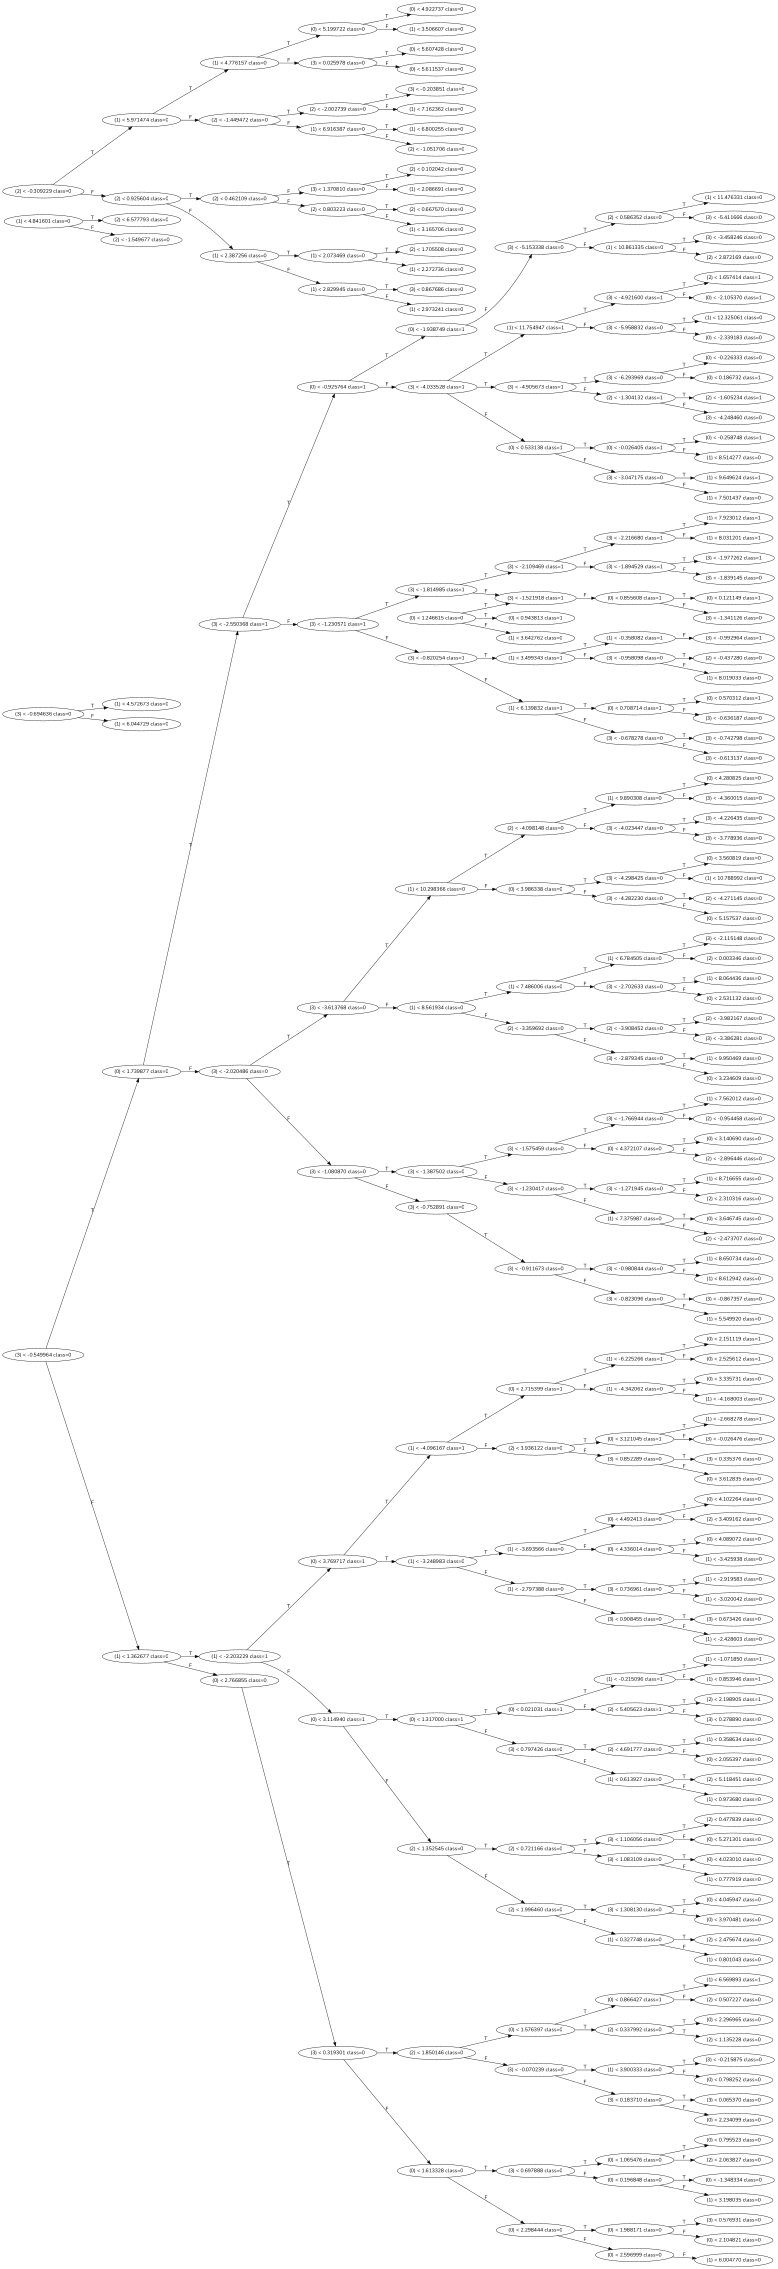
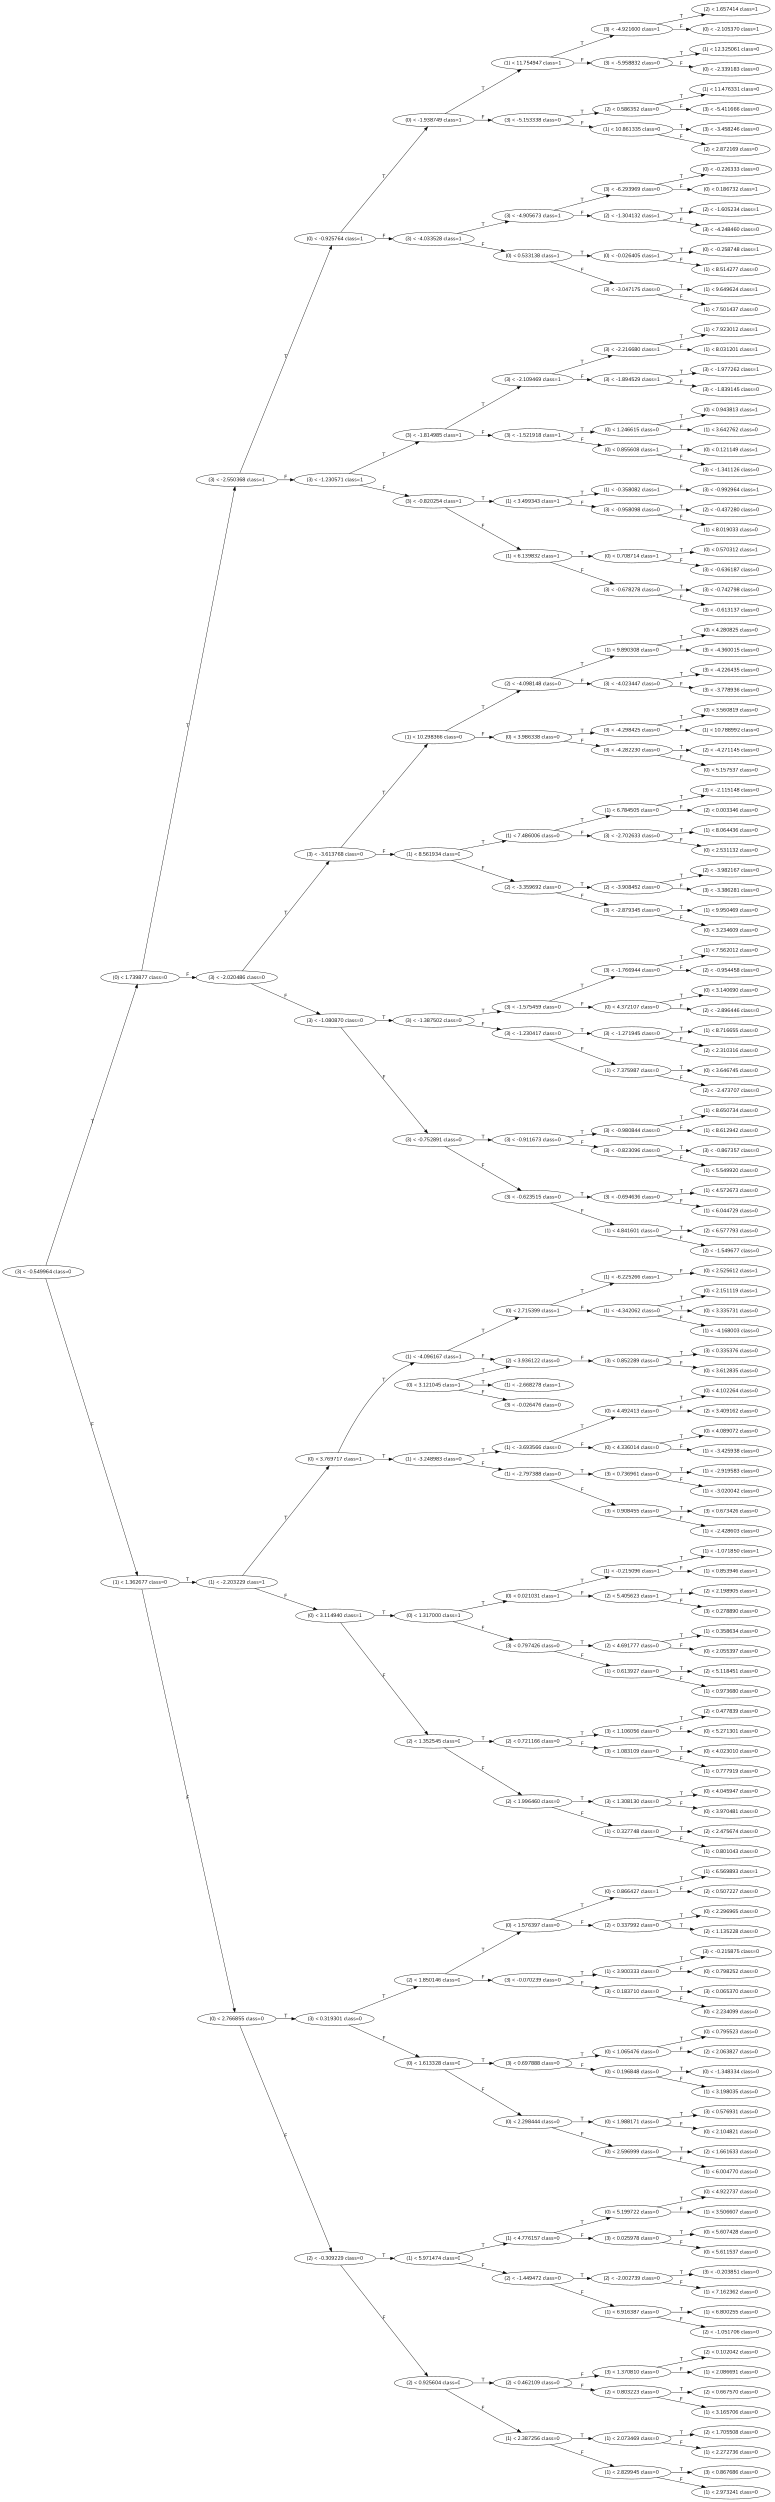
  digraph {
    fontname=Nunito
    rankdir=LR
    node [fontname=Nunito]
    edge [fontname=Nunito]
    n1 [label="(3) < -0.549964 class=0"]
    n2 [label="(0) < 1.739877 class=0"]
    n3 [label="(1) < 1.362677 class=0"]
    n4 [label="(3) < -2.550368 class=1"]
    n5 [label="(3) < -2.020486 class=0"]
    n6 [label="(1) < -2.203229 class=1"]
    n7 [label="(0) < 2.766855 class=0"]
    n8 [label="(0) < -0.925764 class=1"]
    n9 [label="(3) < -1.230571 class=1"]
    n10 [label="(3) < -3.613768 class=0"]
    n11 [label="(3) < -1.080870 class=0"]
    n12 [label="(0) < -1.938749 class=1"]
    n13 [label="(3) < -4.033528 class=1"]
    n14 [label="(3) < -1.814985 class=1"]
    n15 [label="(3) < -0.820254 class=1"]
    n16 [label="(1) < 11.754947 class=1"]
    n17 [label="(3) < -5.153338 class=0"]
    n18 [label="(3) < -4.905673 class=1"]
    n19 [label="(0) < 0.533138 class=1"]
    n20 [label="(3) < -4.921600 class=1"]
    n21 [label="(3) < -5.958832 class=0"]
    n22 [label="(2) < 0.586352 class=0"]
    n23 [label="(1) < 10.861335 class=0"]
    n24 [label="(2) < 1.657414 class=1"]
    n25 [label="(0) < -2.105370 class=1"]
    n26 [label="(1) < 12.325061 class=0"]
    n27 [label="(0) < -2.339183 class=0"]
    n28 [label="(1) < 11.476331 class=0"]
    n29 [label="(3) < -5.411666 class=0"]
    n30 [label="(3) < -3.458246 class=0"]
    n31 [label="(2) < 2.872169 class=0"]
    n32 [label="(3) < -6.293969 class=0"]
    n33 [label="(2) < -1.304132 class=1"]
    n34 [label="(0) < -0.026405 class=1"]
    n35 [label="(3) < -3.047175 class=0"]
    n36 [label="(0) < -0.226333 class=0"]
    n37 [label="(0) < 0.186732 class=1"]
    n38 [label="(2) < -1.605234 class=1"]
    n39 [label="(3) < -4.248460 class=0"]
    n40 [label="(0) < -0.258748 class=1"]
    n41 [label="(1) < 8.514277 class=0"]
    n42 [label="(1) < 9.649624 class=1"]
    n43 [label="(1) < 7.501437 class=0"]
    n44 [label="(3) < -2.109469 class=1"]
    n45 [label="(3) < -1.521918 class=1"]
    n46 [label="(1) < 3.499343 class=1"]
    n47 [label="(1) < 6.139832 class=1"]
    n48 [label="(3) < -2.216680 class=1"]
    n49 [label="(3) < -1.894529 class=1"]
    n50 [label="(0) < 1.246615 class=0"]
    n51 [label="(0) < 0.855608 class=1"]
    n52 [label="(1) < 7.923012 class=1"]
    n53 [label="(1) < 8.031201 class=1"]
    n54 [label="(3) < -1.977262 class=1"]
    n55 [label="(3) < -1.839145 class=0"]
    n56 [label="(0) < 0.943813 class=1"]
    n57 [label="(1) < 3.642762 class=0"]
    n58 [label="(0) < 0.121149 class=1"]
    n59 [label="(3) < -1.341126 class=0"]
    n60 [label="(1) < -0.358082 class=1"]
    n61 [label="(3) < -0.958098 class=0"]
    n62 [label="(0) < 0.708714 class=1"]
    n63 [label="(3) < -0.678278 class=0"]
    n64 [label="(3) < -0.992964 class=1"]
    n65 [label="(2) < -0.437280 class=0"]
    n66 [label="(1) < 8.019033 class=0"]
    n67 [label="(0) < 0.570312 class=1"]
    n68 [label="(3) < -0.636187 class=0"]
    n69 [label="(3) < -0.742798 class=0"]
    n70 [label="(3) < -0.613137 class=0"]
    n71 [label="(1) < 10.298366 class=0"]
    n72 [label="(1) < 8.561934 class=0"]
    n73 [label="(3) < -1.387502 class=0"]
    n74 [label="(3) < -0.752891 class=0"]
    n75 [label="(2) < -4.098148 class=0"]
    n76 [label="(0) < 3.986338 class=0"]
    n77 [label="(1) < 7.486006 class=0"]
    n78 [label="(2) < -3.359692 class=0"]
    n79 [label="(1) < 9.890308 class=0"]
    n80 [label="(3) < -4.023447 class=0"]
    n81 [label="(3) < -4.298425 class=0"]
    n82 [label="(3) < -4.282230 class=0"]
    n83 [label="(0) < 4.280825 class=0"]
    n84 [label="(3) < -4.360015 class=0"]
    n85 [label="(3) < -4.226435 class=0"]
    n86 [label="(3) < -3.778936 class=0"]
    n87 [label="(0) < 3.560819 class=0"]
    n88 [label="(1) < 10.788992 class=0"]
    n89 [label="(2) < -4.271145 class=0"]
    n90 [label="(0) < 5.157537 class=0"]
    n91 [label="(1) < 6.784505 class=0"]
    n92 [label="(3) < -2.702633 class=0"]
    n93 [label="(2) < -3.908452 class=0"]
    n94 [label="(3) < -2.879345 class=0"]
    n95 [label="(3) < -2.115148 class=0"]
    n96 [label="(2) < 0.003346 class=0"]
    n97 [label="(1) < 8.064436 class=0"]
    n98 [label="(0) < 2.531132 class=0"]
    n99 [label="(2) < -3.982167 class=0"]
    n100 [label="(3) < -3.386281 class=0"]
    n101 [label="(1) < 9.950469 class=0"]
    n102 [label="(0) < 3.234609 class=0"]
    n103 [label="(3) < -1.575459 class=0"]
    n104 [label="(3) < -1.230417 class=0"]
    n105 [label="(3) < -0.911673 class=0"]
+   n106 [label="(3) < -0.623515 class=0"]
    n107 [label="(3) < -1.766944 class=0"]
    n108 [label="(0) < 4.372107 class=0"]
    n109 [label="(3) < -1.271945 class=0"]
    n110 [label="(1) < 7.375987 class=0"]
    n111 [label="(1) < 7.562012 class=0"]
    n112 [label="(2) < -0.954458 class=0"]
    n113 [label="(0) < 3.140690 class=0"]
    n114 [label="(2) < -2.896446 class=0"]
    n115 [label="(1) < 8.716655 class=0"]
    n116 [label="(2) < 2.310316 class=0"]
    n117 [label="(0) < 3.646745 class=0"]
    n118 [label="(2) < -2.473707 class=0"]
    n119 [label="(3) < -0.980844 class=0"]
    n120 [label="(3) < -0.823096 class=0"]
    n121 [label="(3) < -0.694636 class=0"]
    n122 [label="(1) < 4.841601 class=0"]
    n123 [label="(1) < 8.650734 class=0"]
    n124 [label="(1) < 8.612942 class=0"]
    n125 [label="(3) < -0.867357 class=0"]
    n126 [label="(1) < 5.549920 class=0"]
    n127 [label="(1) < 4.572673 class=0"]
    n128 [label="(1) < 6.044729 class=0"]
    n129 [label="(2) < 6.577793 class=0"]
    n130 [label="(2) < -1.549677 class=0"]
    n131 [label="(0) < 3.769717 class=1"]
    n132 [label="(0) < 3.114940 class=1"]
    n133 [label="(3) < 0.319301 class=0"]
    n134 [label="(2) < -0.309229 class=0"]
    n135 [label="(1) < -4.096167 class=1"]
    n136 [label="(1) < -3.248983 class=0"]
    n137 [label="(0) < 1.317000 class=1"]
    n138 [label="(2) < 1.352545 class=0"]
    n139 [label="(0) < 2.715399 class=1"]
    n140 [label="(2) < 3.936122 class=0"]
    n141 [label="(1) < -3.693566 class=0"]
    n142 [label="(1) < -2.797388 class=0"]
    n143 [label="(1) < -6.225266 class=1"]
    n144 [label="(1) < -4.342062 class=0"]
    n145 [label="(0) < 3.121045 class=1"]
    n146 [label="(3) < 0.852289 class=0"]
    n147 [label="(0) < 2.151119 class=1"]
    n148 [label="(0) < 2.525612 class=1"]
    n149 [label="(0) < 3.335731 class=0"]
    n150 [label="(1) < -4.168003 class=0"]
    n151 [label="(1) < -2.668278 class=1"]
    n152 [label="(3) < -0.026476 class=0"]
    n153 [label="(3) < 0.335376 class=0"]
    n154 [label="(0) < 3.612835 class=0"]
    n155 [label="(0) < 4.492413 class=0"]
    n156 [label="(0) < 4.336014 class=0"]
    n157 [label="(3) < 0.736961 class=0"]
    n158 [label="(3) < 0.908455 class=0"]
    n159 [label="(0) < 4.102264 class=0"]
    n160 [label="(2) < 3.409162 class=0"]
    n161 [label="(0) < 4.089072 class=0"]
    n162 [label="(1) < -3.425938 class=0"]
    n163 [label="(1) < -2.919583 class=0"]
    n164 [label="(1) < -3.020042 class=0"]
    n165 [label="(3) < 0.673426 class=0"]
    n166 [label="(1) < -2.428603 class=0"]
    n167 [label="(0) < 0.021031 class=1"]
    n168 [label="(3) < 0.797426 class=0"]
    n169 [label="(2) < 0.721166 class=0"]
    n170 [label="(2) < 1.996460 class=0"]
    n171 [label="(1) < -0.215096 class=1"]
    n172 [label="(2) < 5.405623 class=1"]
    n173 [label="(2) < 4.691777 class=0"]
    n174 [label="(1) < 0.613927 class=0"]
    n175 [label="(1) < -1.071850 class=1"]
    n176 [label="(1) < 0.853946 class=1"]
    n177 [label="(2) < 2.198905 class=1"]
    n178 [label="(3) < 0.278890 class=0"]
    n179 [label="(1) < 0.358634 class=0"]
    n180 [label="(0) < 2.055397 class=0"]
    n181 [label="(2) < 5.118451 class=0"]
    n182 [label="(1) < 0.973680 class=0"]
    n183 [label="(3) < 1.106056 class=0"]
    n184 [label="(3) < 1.083109 class=0"]
    n185 [label="(3) < 1.308130 class=0"]
    n186 [label="(1) < 0.327748 class=0"]
    n187 [label="(2) < 0.477839 class=0"]
    n188 [label="(0) < 5.271301 class=0"]
    n189 [label="(0) < 4.023010 class=0"]
    n190 [label="(1) < 0.777919 class=0"]
    n191 [label="(0) < 4.045947 class=0"]
    n192 [label="(0) < 3.970481 class=0"]
    n193 [label="(2) < 2.475674 class=0"]
    n194 [label="(1) < 0.801043 class=0"]
    n195 [label="(2) < 1.850146 class=0"]
    n196 [label="(0) < 1.613328 class=0"]
    n197 [label="(1) < 5.971474 class=0"]
    n198 [label="(2) < 0.925604 class=0"]
    n199 [label="(0) < 1.576397 class=0"]
    n200 [label="(3) < -0.070239 class=0"]
    n201 [label="(3) < 0.697888 class=0"]
    n202 [label="(0) < 2.298444 class=0"]
    n203 [label="(0) < 0.866427 class=1"]
    n204 [label="(2) < 0.337992 class=0"]
    n205 [label="(1) < 3.900333 class=0"]
    n206 [label="(3) < 0.183710 class=0"]
    n207 [label="(1) < 6.569893 class=1"]
    n208 [label="(2) < 0.507227 class=0"]
    n209 [label="(0) < 2.296965 class=0"]
    n210 [label="(2) < 1.135228 class=0"]
    n211 [label="(3) < -0.215875 class=0"]
    n212 [label="(0) < 0.798252 class=0"]
    n213 [label="(3) < 0.065370 class=0"]
    n214 [label="(0) < 2.234099 class=0"]
    n215 [label="(0) < 1.065476 class=0"]
    n216 [label="(0) < 0.196848 class=0"]
    n217 [label="(0) < 1.988171 class=0"]
    n218 [label="(0) < 2.596999 class=0"]
    n219 [label="(0) < 0.795523 class=0"]
    n220 [label="(2) < 2.063827 class=0"]
    n221 [label="(0) < -1.348334 class=0"]
    n222 [label="(1) < 3.198035 class=0"]
    n223 [label="(3) < 0.576931 class=0"]
    n224 [label="(0) < 2.104821 class=0"]
+   n225 [label="(2) < 1.661633 class=0"]
    n226 [label="(1) < 6.004770 class=0"]
    n227 [label="(1) < 4.776157 class=0"]
    n228 [label="(2) < -1.449472 class=0"]
    n229 [label="(2) < 0.462109 class=0"]
    n230 [label="(1) < 2.387256 class=0"]
    n231 [label="(0) < 5.199722 class=0"]
    n232 [label="(3) < 0.025978 class=0"]
    n233 [label="(2) < -2.002739 class=0"]
    n234 [label="(1) < 6.916387 class=0"]
    n235 [label="(0) < 4.922737 class=0"]
    n236 [label="(1) < 3.506607 class=0"]
    n237 [label="(0) < 5.607428 class=0"]
    n238 [label="(0) < 5.611537 class=0"]
    n239 [label="(3) < -0.203851 class=0"]
    n240 [label="(1) < 7.162362 class=0"]
    n241 [label="(1) < 6.800255 class=0"]
    n242 [label="(2) < -1.051706 class=0"]
    n243 [label="(3) < 1.370810 class=0"]
    n244 [label="(2) < 0.803223 class=0"]
    n245 [label="(1) < 2.073469 class=0"]
    n246 [label="(1) < 2.829945 class=0"]
    n247 [label="(2) < 0.102042 class=0"]
    n248 [label="(1) < 2.086691 class=0"]
    n249 [label="(2) < 0.667570 class=0"]
    n250 [label="(1) < 3.165706 class=0"]
    n251 [label="(2) < 1.705508 class=0"]
    n252 [label="(1) < 2.272736 class=0"]
    n253 [label="(3) < 0.867686 class=0"]
    n254 [label="(1) < 2.973241 class=0"]
    n1 -> n2 [label=T]
    n1 -> n3 [label=F]
    n2 -> n4 [label=T]
    n2 -> n5 [label=F]
    n3 -> n6 [label=T]
    n3 -> n7 [label=F]
    n4 -> n8 [label=T]
    n4 -> n9 [label=F]
    n5 -> n10 [label=T]
    n5 -> n11 [label=F]
    n6 -> n131 [label=T]
    n6 -> n132 [label=F]
    n7 -> n133 [label=T]
+   n7 -> n134 [label=F]
    n8 -> n12 [label=T]
    n8 -> n13 [label=F]
    n9 -> n14 [label=T]
    n9 -> n15 [label=F]
    n10 -> n71 [label=T]
    n10 -> n72 [label=F]
    n11 -> n73 [label=T]
    n11 -> n74 [label=F]
-   n13 -> n16 [label=T]
+   n12 -> n16 [label=T]
    n12 -> n17 [label=F]
    n13 -> n18 [label=T]
    n13 -> n19 [label=F]
    n14 -> n44 [label=T]
    n14 -> n45 [label=F]
    n15 -> n46 [label=T]
    n15 -> n47 [label=F]
    n16 -> n20 [label=T]
    n16 -> n21 [label=F]
    n17 -> n22 [label=T]
    n17 -> n23 [label=F]
    n18 -> n32 [label=T]
    n18 -> n33 [label=F]
    n19 -> n34 [label=T]
    n19 -> n35 [label=F]
    n20 -> n24 [label=T]
    n20 -> n25 [label=F]
    n21 -> n26 [label=T]
    n21 -> n27 [label=F]
    n22 -> n28 [label=T]
    n22 -> n29 [label=F]
    n23 -> n30 [label=T]
    n23 -> n31 [label=F]
    n32 -> n36 [label=T]
    n32 -> n37 [label=F]
    n33 -> n38 [label=T]
    n33 -> n39 [label=F]
    n34 -> n40 [label=T]
    n34 -> n41 [label=F]
    n35 -> n42 [label=T]
    n35 -> n43 [label=F]
    n44 -> n48 [label=T]
    n44 -> n49 [label=F]
-   n50 -> n45 [label=T]
+   n45 -> n50 [label=T]
    n45 -> n51 [label=F]
    n46 -> n60 [label=T]
    n46 -> n61 [label=F]
    n47 -> n62 [label=T]
    n47 -> n63 [label=F]
    n48 -> n52 [label=T]
    n48 -> n53 [label=F]
    n49 -> n54 [label=T]
    n49 -> n55 [label=F]
    n50 -> n56 [label=T]
    n50 -> n57 [label=F]
    n51 -> n58 [label=T]
    n51 -> n59 [label=F]
    n60 -> n64 [label=F]
    n61 -> n65 [label=T]
    n61 -> n66 [label=F]
    n62 -> n67 [label=T]
    n62 -> n68 [label=F]
    n63 -> n69 [label=T]
    n63 -> n70 [label=F]
    n71 -> n75 [label=T]
    n71 -> n76 [label=F]
    n72 -> n77 [label=T]
    n72 -> n78 [label=F]
    n73 -> n103 [label=T]
    n73 -> n104 [label=F]
    n74 -> n105 [label=T]
+   n74 -> n106 [label=F]
    n75 -> n79 [label=T]
    n75 -> n80 [label=F]
    n76 -> n81 [label=T]
    n76 -> n82 [label=F]
    n77 -> n91 [label=T]
    n77 -> n92 [label=F]
    n78 -> n93 [label=T]
    n78 -> n94 [label=F]
    n79 -> n83 [label=T]
    n79 -> n84 [label=F]
    n80 -> n85 [label=T]
    n80 -> n86 [label=F]
    n81 -> n87 [label=T]
    n81 -> n88 [label=F]
    n82 -> n89 [label=T]
    n82 -> n90 [label=F]
    n91 -> n95 [label=T]
    n91 -> n96 [label=F]
    n92 -> n97 [label=T]
    n92 -> n98 [label=F]
    n93 -> n99 [label=T]
    n93 -> n100 [label=F]
    n94 -> n101 [label=T]
    n94 -> n102 [label=F]
    n103 -> n107 [label=T]
    n103 -> n108 [label=F]
    n104 -> n109 [label=T]
    n104 -> n110 [label=F]
    n105 -> n119 [label=T]
    n105 -> n120 [label=F]
+   n106 -> n121 [label=T]
+   n106 -> n122 [label=F]
    n107 -> n111 [label=T]
    n107 -> n112 [label=F]
    n108 -> n113 [label=T]
    n108 -> n114 [label=F]
    n109 -> n115 [label=T]
    n109 -> n116 [label=F]
    n110 -> n117 [label=T]
    n110 -> n118 [label=F]
    n119 -> n123 [label=T]
    n119 -> n124 [label=F]
    n120 -> n125 [label=T]
    n120 -> n126 [label=F]
    n121 -> n127 [label=T]
    n121 -> n128 [label=F]
    n122 -> n129 [label=T]
    n122 -> n130 [label=F]
    n131 -> n135 [label=T]
    n131 -> n136 [label=T]
    n132 -> n137 [label=T]
    n132 -> n138 [label=F]
    n133 -> n195 [label=T]
    n133 -> n196 [label=F]
    n134 -> n197 [label=T]
    n134 -> n198 [label=F]
    n135 -> n139 [label=T]
    n135 -> n140 [label=F]
    n136 -> n141 [label=T]
    n136 -> n142 [label=F]
    n137 -> n167 [label=T]
    n137 -> n168 [label=F]
    n138 -> n169 [label=T]
    n138 -> n170 [label=F]
    n139 -> n143 [label=T]
    n139 -> n144 [label=F]
-   n140 -> n145 [label=T]
+   n145 -> n140 [label=T]
    n140 -> n146 [label=F]
    n141 -> n155 [label=T]
    n141 -> n156 [label=F]
    n142 -> n157 [label=T]
    n142 -> n158 [label=F]
-   n143 -> n147 [label=T]
+   n144 -> n147 [label=T]
    n143 -> n148 [label=F]
    n144 -> n149 [label=T]
    n144 -> n150 [label=F]
    n145 -> n151 [label=T]
    n145 -> n152 [label=F]
    n146 -> n153 [label=T]
    n146 -> n154 [label=F]
    n155 -> n159 [label=T]
    n155 -> n160 [label=F]
    n156 -> n161 [label=T]
    n156 -> n162 [label=F]
    n157 -> n163 [label=T]
    n157 -> n164 [label=F]
    n158 -> n165 [label=T]
    n158 -> n166 [label=F]
    n167 -> n171 [label=T]
    n167 -> n172 [label=F]
    n168 -> n173 [label=T]
    n168 -> n174 [label=F]
    n169 -> n183 [label=T]
    n169 -> n184 [label=F]
    n170 -> n185 [label=T]
    n170 -> n186 [label=F]
    n171 -> n175 [label=T]
    n171 -> n176 [label=F]
    n172 -> n177 [label=T]
    n172 -> n178 [label=F]
    n173 -> n179 [label=T]
    n173 -> n180 [label=F]
    n174 -> n181 [label=T]
    n174 -> n182 [label=F]
    n183 -> n187 [label=T]
    n183 -> n188 [label=F]
    n184 -> n189 [label=T]
    n184 -> n190 [label=F]
    n185 -> n191 [label=T]
    n185 -> n192 [label=F]
    n186 -> n193 [label=T]
    n186 -> n194 [label=F]
    n195 -> n199 [label=T]
    n195 -> n200 [label=F]
    n196 -> n201 [label=T]
    n196 -> n202 [label=F]
    n197 -> n227 [label=T]
    n197 -> n228 [label=F]
    n198 -> n229 [label=T]
    n198 -> n230 [label=F]
    n199 -> n203 [label=T]
-   n199 -> n204 [label=T]
+   n199 -> n204 [label=F]
    n200 -> n205 [label=T]
    n200 -> n206 [label=F]
    n201 -> n215 [label=T]
    n201 -> n216 [label=F]
    n202 -> n217 [label=T]
    n202 -> n218 [label=F]
    n203 -> n207 [label=T]
    n203 -> n208 [label=F]
    n204 -> n209 [label=T]
    n204 -> n210 [label=T]
    n205 -> n211 [label=T]
    n205 -> n212 [label=F]
    n206 -> n213 [label=T]
    n206 -> n214 [label=F]
    n215 -> n219 [label=T]
    n215 -> n220 [label=F]
    n216 -> n221 [label=T]
    n216 -> n222 [label=F]
    n217 -> n223 [label=T]
    n217 -> n224 [label=F]
+   n218 -> n225 [label=T]
    n218 -> n226 [label=F]
    n227 -> n231 [label=T]
    n227 -> n232 [label=F]
    n228 -> n233 [label=T]
    n228 -> n234 [label=F]
    n229 -> n243 [label=F]
    n229 -> n244 [label=F]
    n230 -> n245 [label=T]
    n230 -> n246 [label=F]
    n231 -> n235 [label=T]
    n231 -> n236 [label=F]
    n232 -> n237 [label=T]
    n232 -> n238 [label=F]
    n233 -> n239 [label=T]
    n233 -> n240 [label=F]
    n234 -> n241 [label=T]
    n234 -> n242 [label=F]
    n243 -> n247 [label=T]
    n243 -> n248 [label=F]
    n244 -> n249 [label=T]
    n244 -> n250 [label=F]
    n245 -> n251 [label=T]
    n245 -> n252 [label=F]
    n246 -> n253 [label=T]
    n246 -> n254 [label=F]
  }
